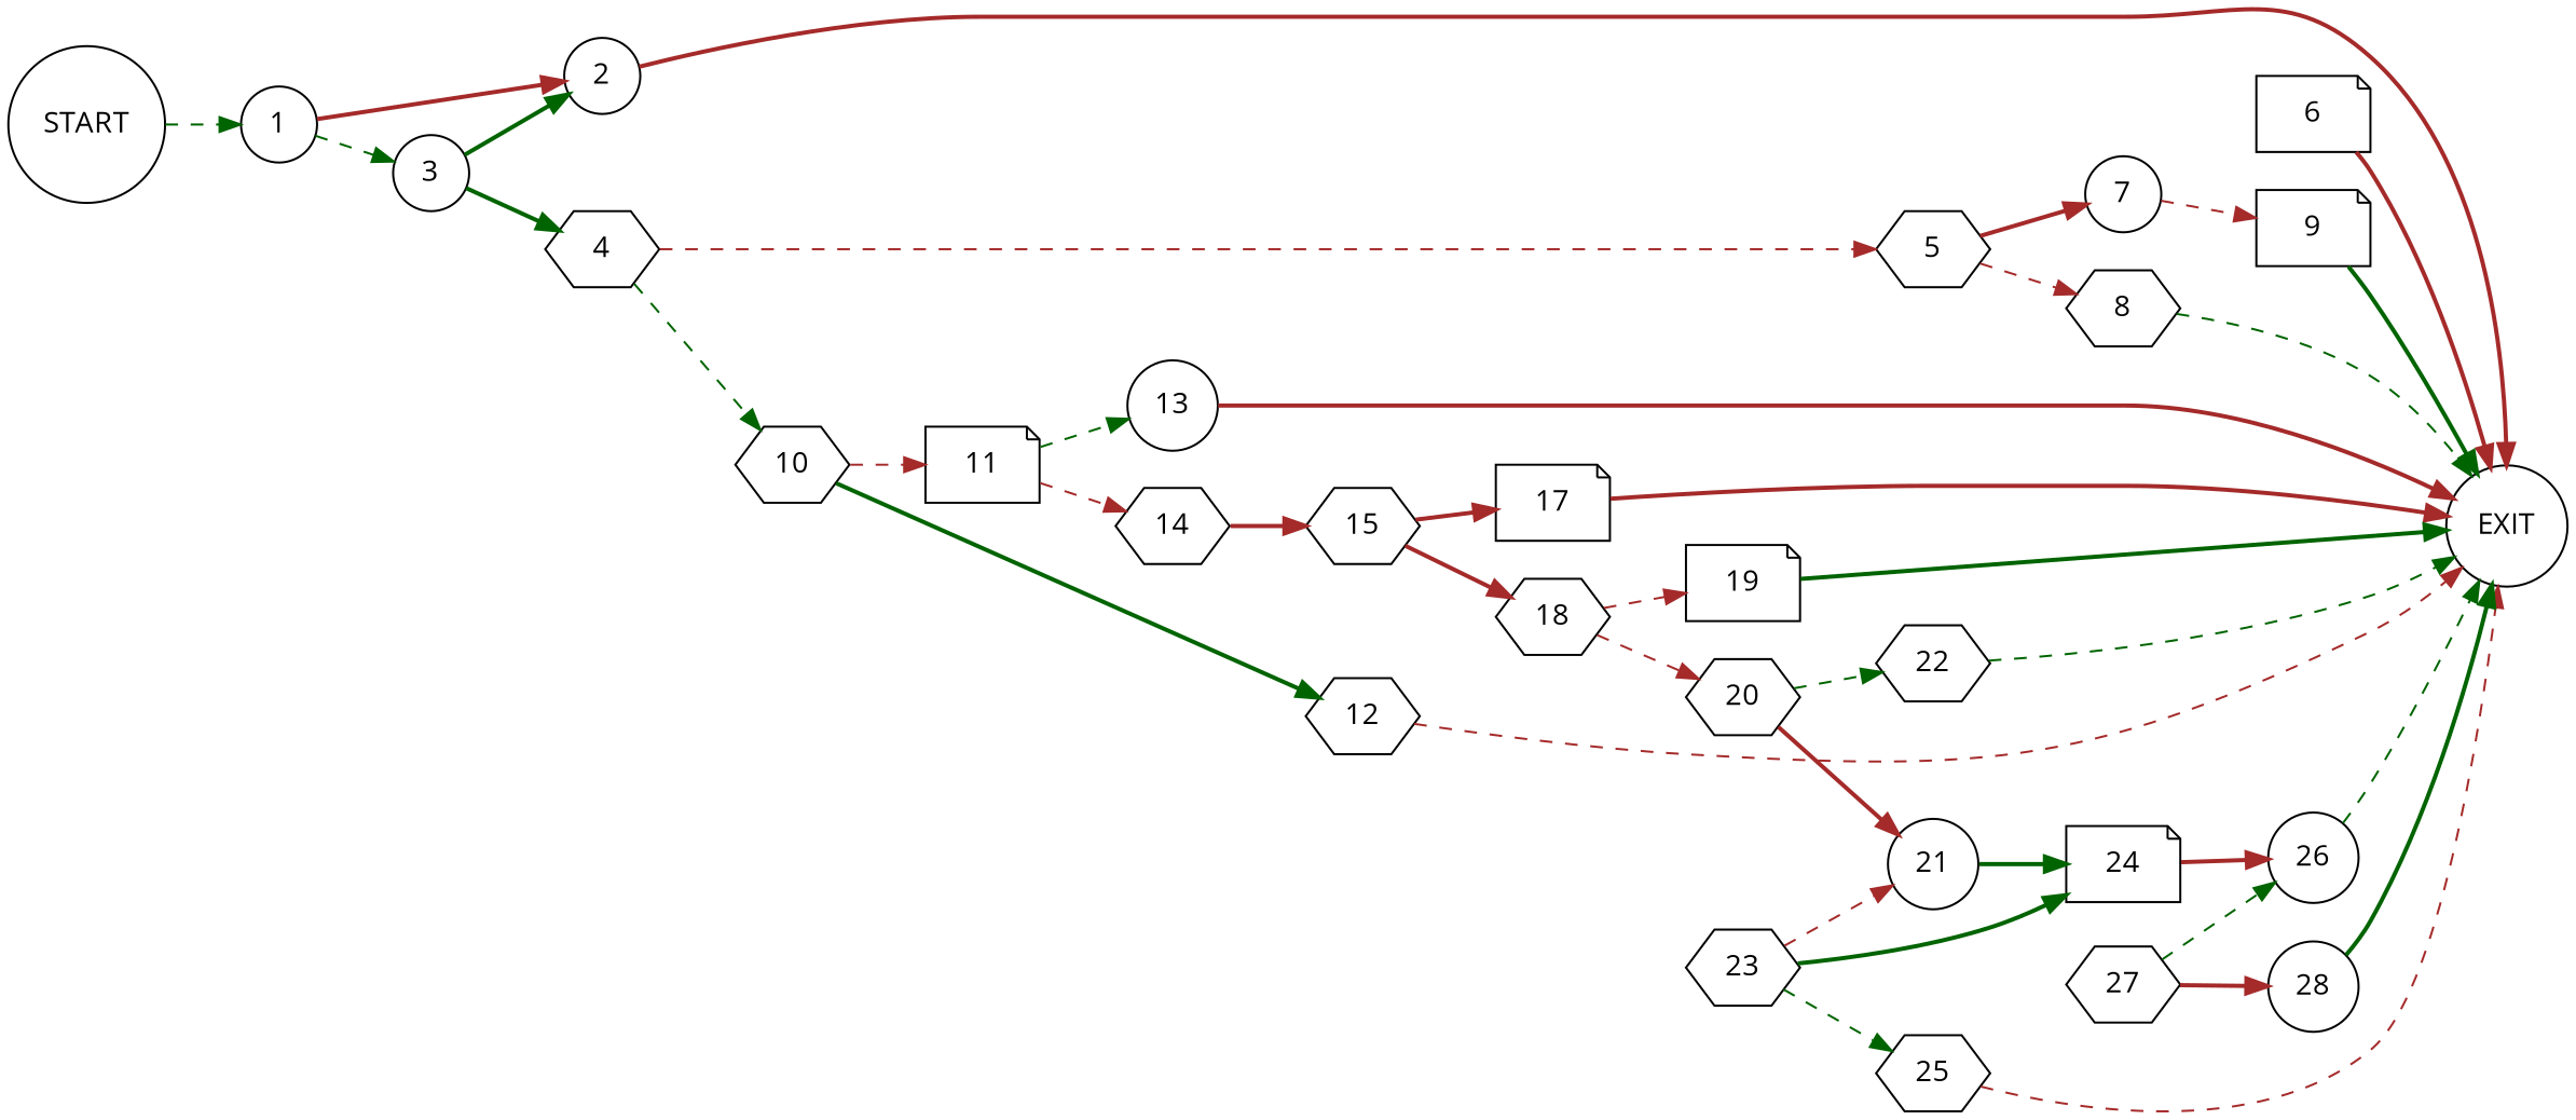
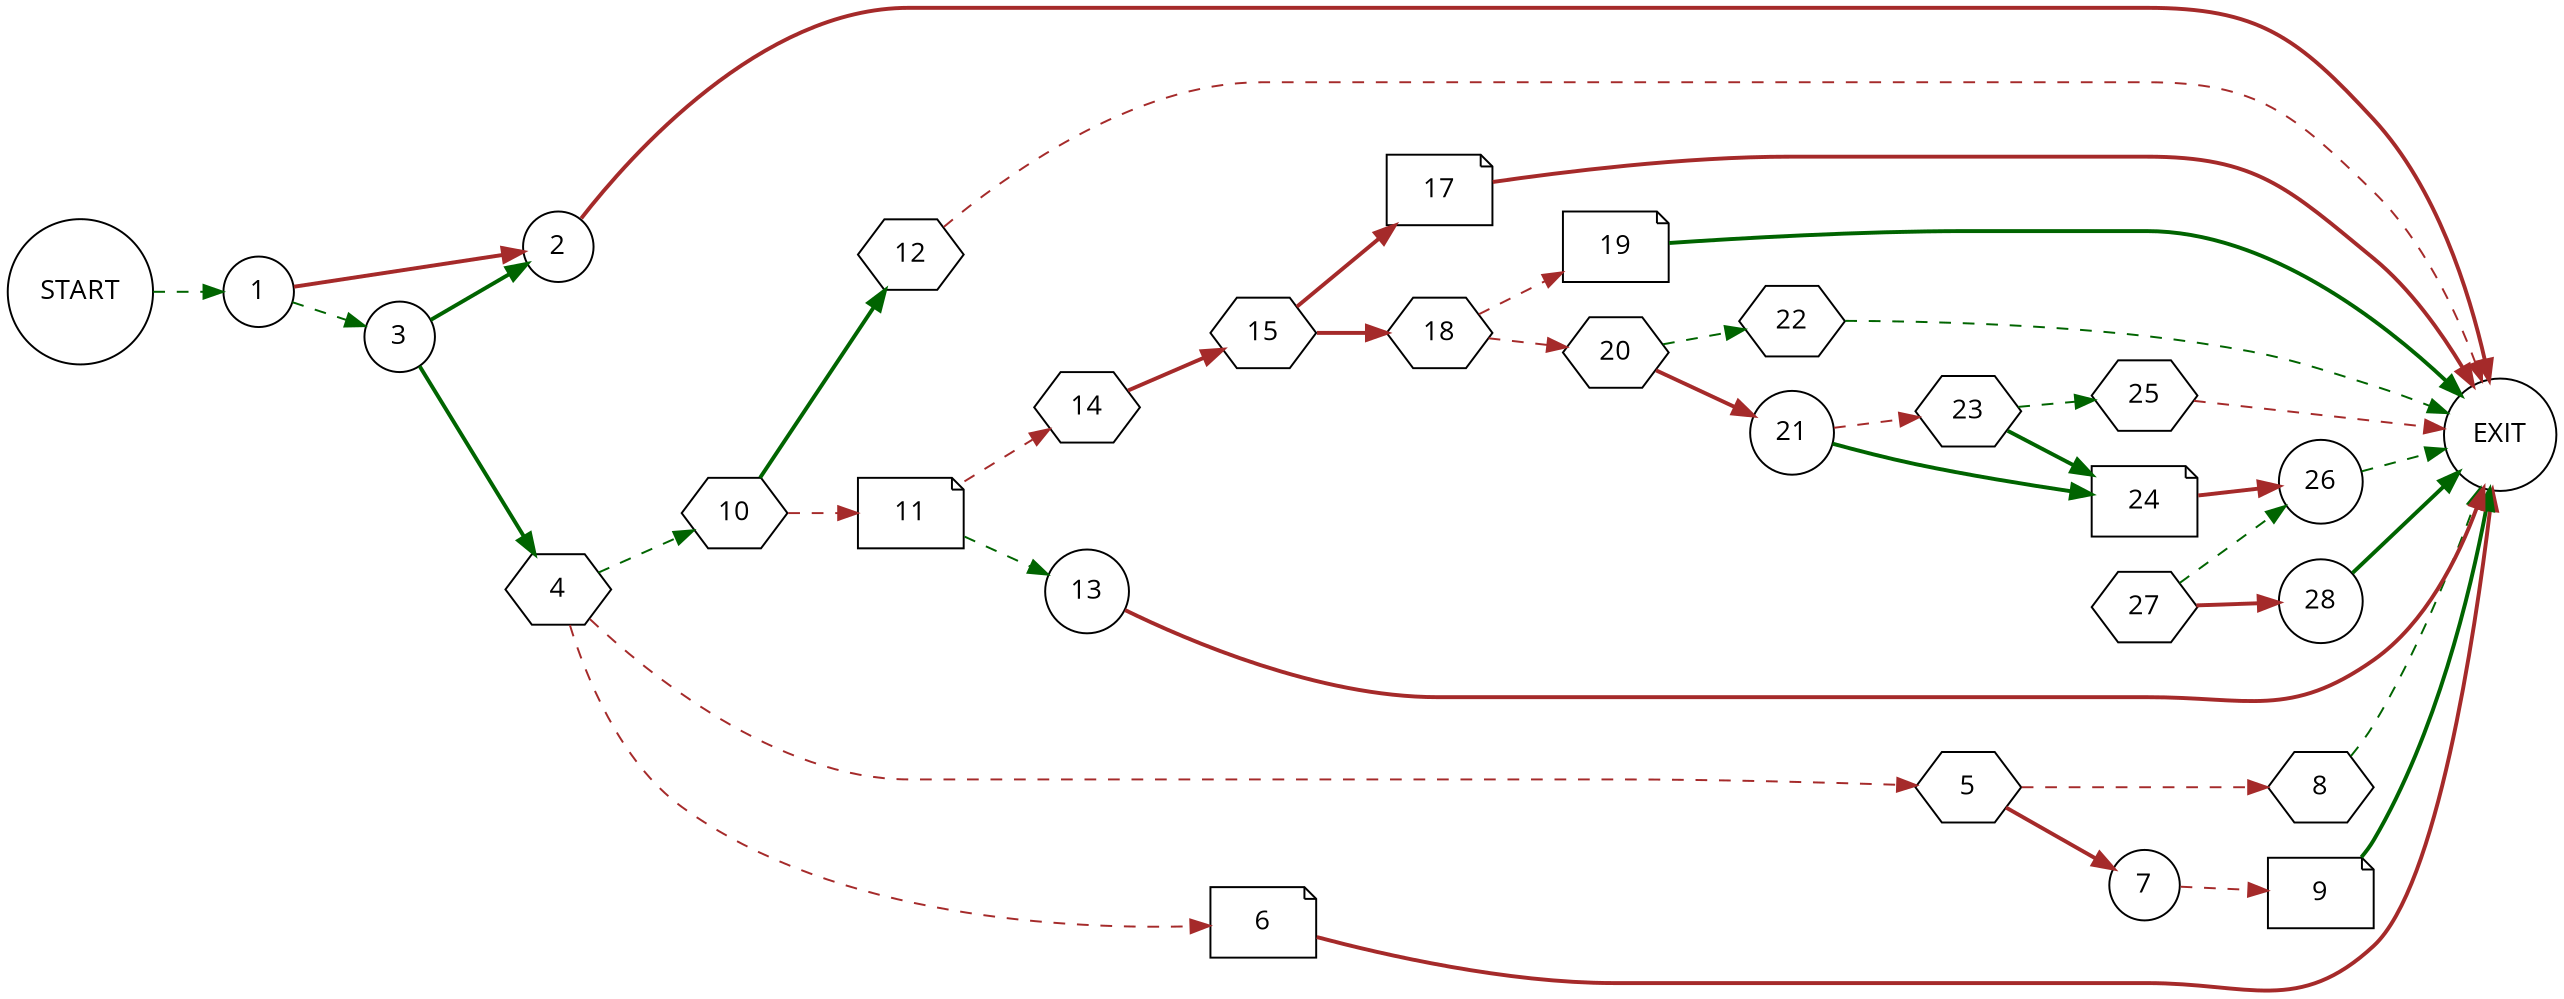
  digraph {
    fontname="Open Sans"
    rankdir=LR
    node [fontname="Open Sans" shape=hexagon]
    edge [color=brown fontname="Open Sans" style=dashed]
    n1 [label=START shape=circle]
    1 [shape=circle]
    2 [shape=circle]
    3 [shape=circle]
    n5 [label=EXIT shape=circle]
    4
    5
    6 [shape=note]
    10
    7 [shape=circle]
    8
    9 [shape=note]
    11 [shape=note]
    12
    13 [shape=circle]
    14
    15
    17 [shape=note]
    18
    19 [shape=note]
    20
    21 [shape=circle]
    22
    23
    24 [shape=note]
    25
    26 [shape=circle]
    27
    28 [shape=circle]
    n1 -> 1 [color=darkgreen]
    1 -> 2 [style=bold]
    1 -> 3 [color=darkgreen]
    2 -> n5 [style=bold]
    3 -> 2 [color=darkgreen style=bold]
    3 -> 4 [color=darkgreen style=bold]
    4 -> 5
+   4 -> 6
    4 -> 10 [color=darkgreen]
    5 -> 7 [style=bold]
    5 -> 8
    6 -> n5 [style=bold]
    10 -> 11
    10 -> 12 [color=darkgreen style=bold]
    7 -> 9
    8 -> n5 [color=darkgreen]
    9 -> n5 [color=darkgreen style=bold]
    11 -> 13 [color=darkgreen]
    11 -> 14
    12 -> n5
    13 -> n5 [style=bold]
    14 -> 15 [style=bold]
    15 -> 17 [style=bold]
    15 -> 18 [style=bold]
    17 -> n5 [style=bold]
    18 -> 19
    18 -> 20
    19 -> n5 [color=darkgreen style=bold]
    20 -> 21 [style=bold]
    20 -> 22 [color=darkgreen]
-   23 -> 21
+   21 -> 23
    21 -> 24 [color=darkgreen style=bold]
    22 -> n5 [color=darkgreen]
    23 -> 24 [color=darkgreen style=bold]
    23 -> 25 [color=darkgreen]
    24 -> 26 [style=bold]
    25 -> n5
    26 -> n5 [color=darkgreen]
    27 -> 26 [color=darkgreen]
    27 -> 28 [style=bold]
    28 -> n5 [color=darkgreen style=bold]
  }
